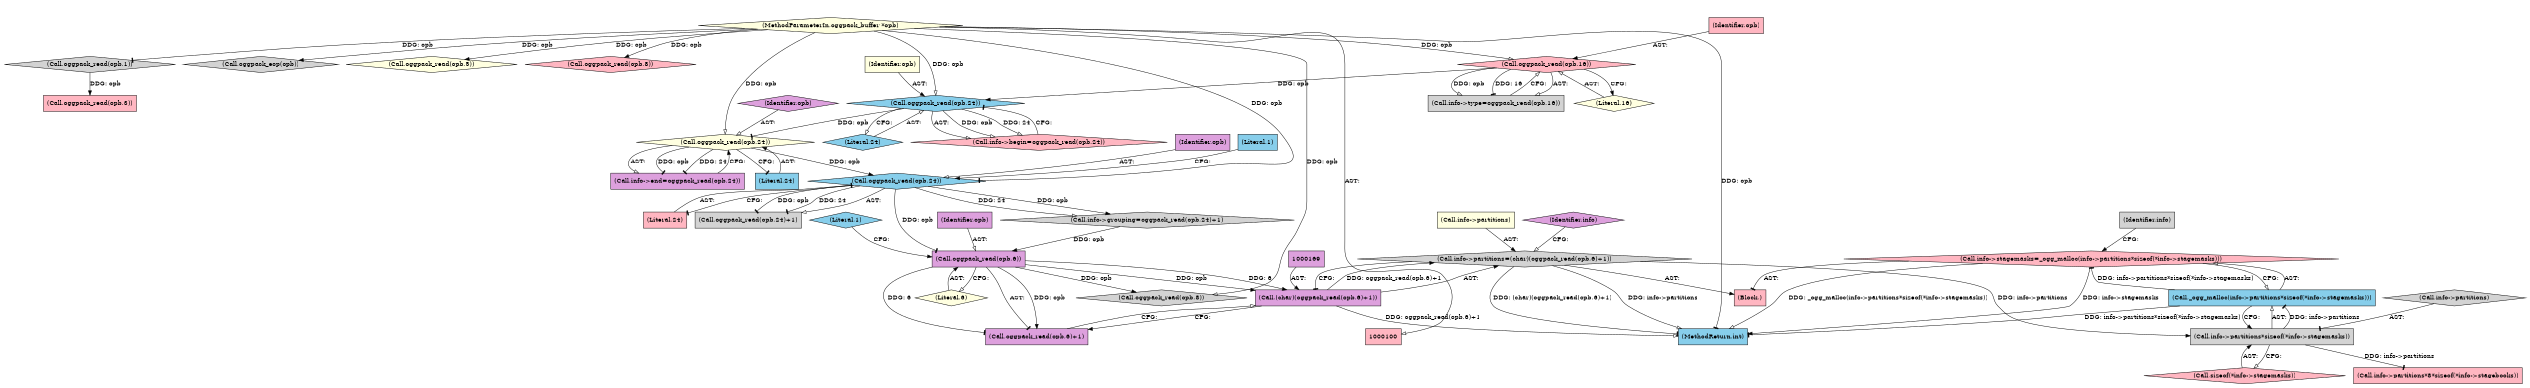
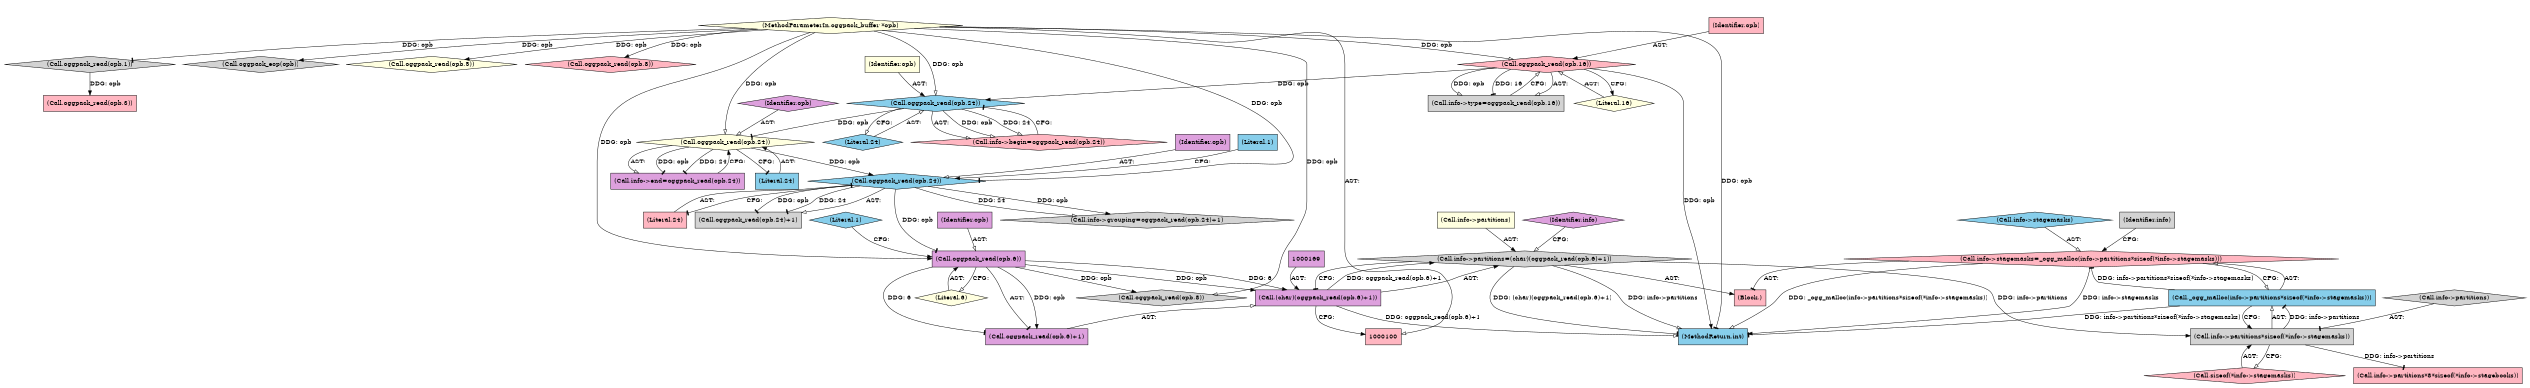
  digraph {
    node [fillcolor=lightpink shape=diamond style=filled]
    edge [arrowhead=normal]
    n1 [label="(Call,info->stagemasks=_ogg_malloc(info->partitions*sizeof(*info->stagemasks)))"]
    n2 [fillcolor=skyblue label="(Call,_ogg_malloc(info->partitions*sizeof(*info->stagemasks)))" shape=box]
    n3 [label="(Block,)" shape=box]
    n4 [fillcolor=skyblue label="(MethodReturn,int)" shape=box]
    n5 [fillcolor=lightgrey label="(Call,info->partitions*sizeof(*info->stagemasks))" shape=box]
    n6 [label="(Call,sizeof(*info->stagemasks))"]
    n7 [label="(Call,info->partitions*8*sizeof(*info->stagebooks))" shape=box]
    n8 [fillcolor=lightgrey label="(Call,info->partitions=(char)(oggpack_read(opb,6)+1))"]
    n9 [fillcolor=plum label="(Call,(char)(oggpack_read(opb,6)+1))" shape=box]
    n10 [fillcolor=plum label="(Call,oggpack_read(opb,6)+1)" shape=box]
    n11 [fillcolor=plum label="(Call,oggpack_read(opb,6))" shape=box]
    n12 [fillcolor=lightgrey label="(Call,oggpack_read(opb,8))"]
    n13 [fillcolor=lightyellow label="(Literal,6)"]
    n14 [fillcolor=skyblue label="(Call,oggpack_read(opb,24))"]
    n15 [label="(Literal,24)" shape=box]
    n16 [fillcolor=lightgrey label="(Call,oggpack_read(opb,24)+1)" shape=box]
    n17 [fillcolor=lightgrey label="(Call,info->grouping=oggpack_read(opb,24)+1)"]
    n18 [fillcolor=lightyellow label="(Call,oggpack_read(opb,24))"]
    n19 [fillcolor=plum label="(Call,info->end=oggpack_read(opb,24))" shape=box]
    n20 [fillcolor=skyblue label="(Literal,24)" shape=box]
    n21 [fillcolor=skyblue label="(Call,oggpack_read(opb,24))"]
    n22 [fillcolor=skyblue label="(Literal,24)"]
    n23 [label="(Call,info->begin=oggpack_read(opb,24))"]
    n24 [label="(Call,oggpack_read(opb,16))"]
    n25 [fillcolor=lightgrey label="(Call,info->type=oggpack_read(opb,16))" shape=box]
    n26 [fillcolor=lightyellow label="(Literal,16)"]
    n27 [fillcolor=lightyellow label="(MethodParameterIn,oggpack_buffer *opb)"]
    n28 [fillcolor=lightgrey label="(Call,oggpack_eop(opb))"]
    n29 [fillcolor=lightyellow label="(Call,oggpack_read(opb,5))"]
    n30 [fillcolor=lightgrey label="(Call,oggpack_read(opb,1))"]
    n31 [label="(Call,oggpack_read(opb,8))"]
    1000100 [shape=box]
    n33 [label="(Call,oggpack_read(opb,3))" shape=box]
    n34 [fillcolor=plum label="(Identifier,opb)"]
    n35 [label="(Identifier,opb)" shape=box]
    n36 [fillcolor=plum label="(Identifier,opb)" shape=box]
    n37 [fillcolor=plum label="(Identifier,info)"]
    n38 [fillcolor=lightyellow label="(Identifier,opb)" shape=box]
+   n39 [fillcolor=skyblue label="(Call,info->stagemasks)"]
    n40 [fillcolor=plum label="(Identifier,opb)" shape=box]
    n41 [fillcolor=lightgrey label="(Call,info->partitions)"]
    n42 [fillcolor=lightgrey label="(Identifier,info)" shape=box]
    n43 [fillcolor=skyblue label="(Literal,1)"]
    n44 [fillcolor=skyblue label="(Literal,1)" shape=box]
    n45 [fillcolor=lightyellow label="(Call,info->partitions)" shape=box]
    1000169 [fillcolor=plum shape=box]
    n1 -> n2 [arrowhead=onormal label="CFG: "]
    n1 -> n3 [arrowhead=tee label="AST: "]
    n1 -> n4 [label="DDG: info->stagemasks"]
    n1 -> n4 [arrowhead=onormal label="DDG: _ogg_malloc(info->partitions*sizeof(*info->stagemasks))"]
    n2 -> n1 [arrowhead=onormal label="AST: "]
    n2 -> n1 [arrowhead=tee label="DDG: info->partitions*sizeof(*info->stagemasks)"]
    n2 -> n4 [arrowhead=tee label="DDG: info->partitions*sizeof(*info->stagemasks)"]
    n2 -> n5 [label="CFG: "]
    n5 -> n2 [arrowhead=onormal label="AST: "]
    n5 -> n2 [arrowhead=tee label="DDG: info->partitions"]
    n5 -> n6 [arrowhead=onormal label="CFG: "]
    n5 -> n7 [arrowhead=tee label="DDG: info->partitions"]
    n6 -> n5 [label="AST: "]
    n8 -> n3 [label="AST: "]
    n8 -> n4 [arrowhead=tee label="DDG: (char)(oggpack_read(opb,6)+1)"]
    n8 -> n4 [arrowhead=onormal label="DDG: info->partitions"]
    n8 -> n5 [label="DDG: info->partitions"]
    n8 -> n9 [arrowhead=tee label="CFG: "]
    n9 -> n4 [arrowhead=onormal label="DDG: oggpack_read(opb,6)+1"]
    n9 -> n8 [label="AST: "]
    n9 -> n8 [label="DDG: oggpack_read(opb,6)+1"]
-   n9 -> n10 [label="CFG: "]
-   n10 -> n9 [arrowhead=onormal label="CFG: "]
+   n9 -> 1000100 [label="CFG: "]
+   n10 -> n9 [arrowhead=onormal label="AST: "]
    n11 -> n9 [label="DDG: opb"]
    n11 -> n9 [label="DDG: 6"]
    n11 -> n10 [arrowhead=tee label="AST: "]
    n11 -> n10 [label="DDG: opb"]
    n11 -> n10 [arrowhead=tee label="DDG: 6"]
    n11 -> n12 [label="DDG: opb"]
    n11 -> n13 [arrowhead=onormal label="CFG: "]
    n13 -> n11 [label="AST: "]
    n14 -> n11 [arrowhead=tee label="DDG: opb"]
    n14 -> n15 [arrowhead=tee label="CFG: "]
    n14 -> n16 [arrowhead=onormal label="AST: "]
    n14 -> n16 [arrowhead=tee label="DDG: opb"]
    n14 -> n16 [arrowhead=tee label="DDG: 24"]
    n14 -> n17 [label="DDG: opb"]
    n14 -> n17 [arrowhead=onormal label="DDG: 24"]
    n15 -> n14 [arrowhead=tee label="AST: "]
    n18 -> n14 [label="DDG: opb"]
    n18 -> n19 [arrowhead=onormal label="AST: "]
    n18 -> n19 [arrowhead=tee label="DDG: opb"]
    n18 -> n19 [arrowhead=tee label="DDG: 24"]
    n18 -> n20 [arrowhead=tee label="CFG: "]
    n19 -> n18 [label="CFG: "]
    n20 -> n18 [label="AST: "]
    n21 -> n18 [arrowhead=tee label="DDG: opb"]
    n21 -> n22 [arrowhead=onormal label="CFG: "]
    n21 -> n23 [arrowhead=onormal label="AST: "]
    n21 -> n23 [arrowhead=onormal label="DDG: opb"]
    n21 -> n23 [arrowhead=onormal label="DDG: 24"]
    n22 -> n21 [arrowhead=onormal label="AST: "]
    n23 -> n21 [arrowhead=tee label="CFG: "]
+   n24 -> n4 [label="DDG: opb"]
    n24 -> n21 [label="DDG: opb"]
    n24 -> n25 [arrowhead=onormal label="AST: "]
    n24 -> n25 [arrowhead=onormal label="DDG: opb"]
    n24 -> n25 [arrowhead=tee label="DDG: 16"]
    n24 -> n26 [label="CFG: "]
    n25 -> n24 [arrowhead=onormal label="CFG: "]
    n26 -> n24 [arrowhead=onormal label="AST: "]
    n27 -> n4 [arrowhead=tee label="DDG: opb"]
-   n17 -> n11 [label="DDG: opb"]
+   n27 -> n11 [label="DDG: opb"]
    n27 -> n12 [arrowhead=onormal label="DDG: opb"]
    n27 -> n14 [arrowhead=tee label="DDG: opb"]
    n27 -> n18 [arrowhead=onormal label="DDG: opb"]
    n27 -> n21 [arrowhead=onormal label="DDG: opb"]
    n27 -> n24 [arrowhead=onormal label="DDG: opb"]
    n27 -> n28 [label="DDG: opb"]
    n27 -> n29 [label="DDG: opb"]
    n27 -> n30 [arrowhead=tee label="DDG: opb"]
    n27 -> n31 [label="DDG: opb"]
    n27 -> 1000100 [arrowhead=onormal label="AST: "]
    n30 -> n33 [label="DDG: opb"]
    n34 -> n18 [arrowhead=onormal label="AST: "]
    n35 -> n24 [label="AST: "]
    n36 -> n11 [arrowhead=onormal label="AST: "]
    n37 -> n8 [arrowhead=onormal label="CFG: "]
    n38 -> n21 [label="AST: "]
+   n39 -> n1 [arrowhead=onormal label="AST: "]
    n40 -> n14 [arrowhead=onormal label="AST: "]
    n41 -> n5 [arrowhead=tee label="AST: "]
    n42 -> n1 [label="CFG: "]
    n43 -> n11 [label="CFG: "]
    n44 -> n14 [label="CFG: "]
    n45 -> n8 [label="AST: "]
    1000169 -> n9 [label="AST: "]
  }
